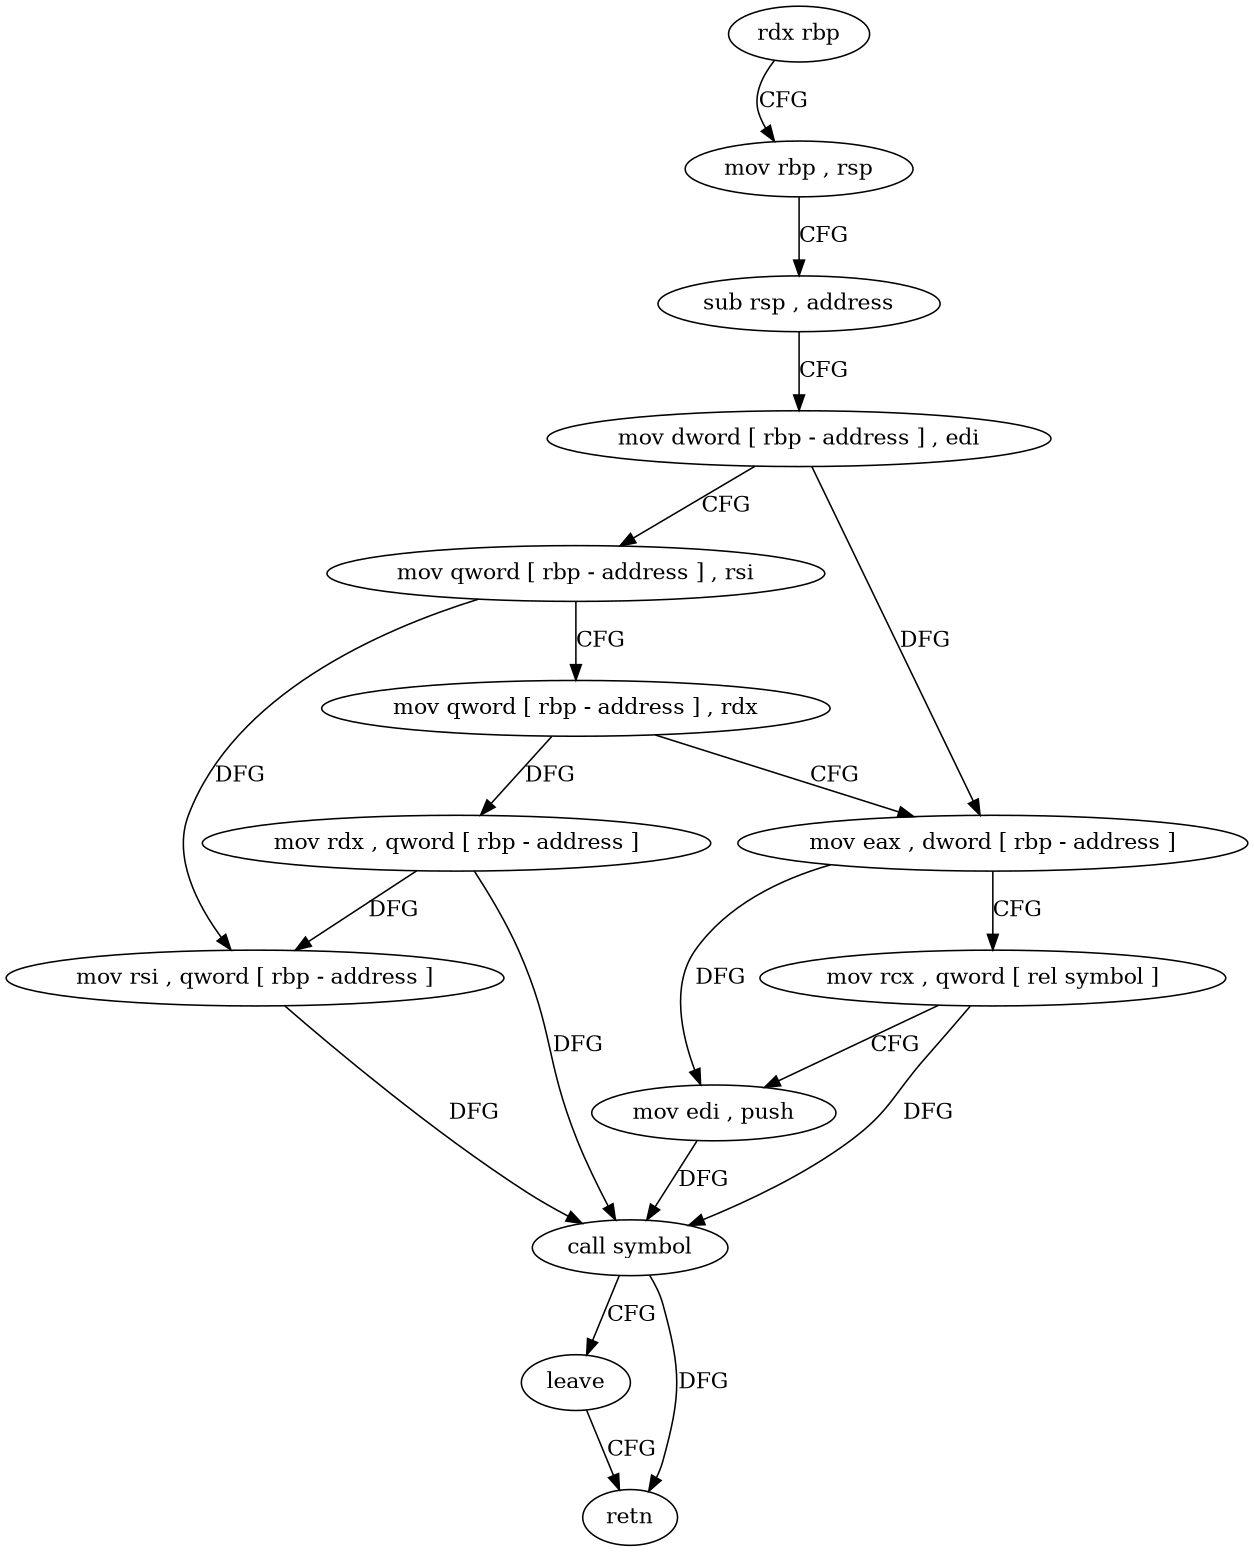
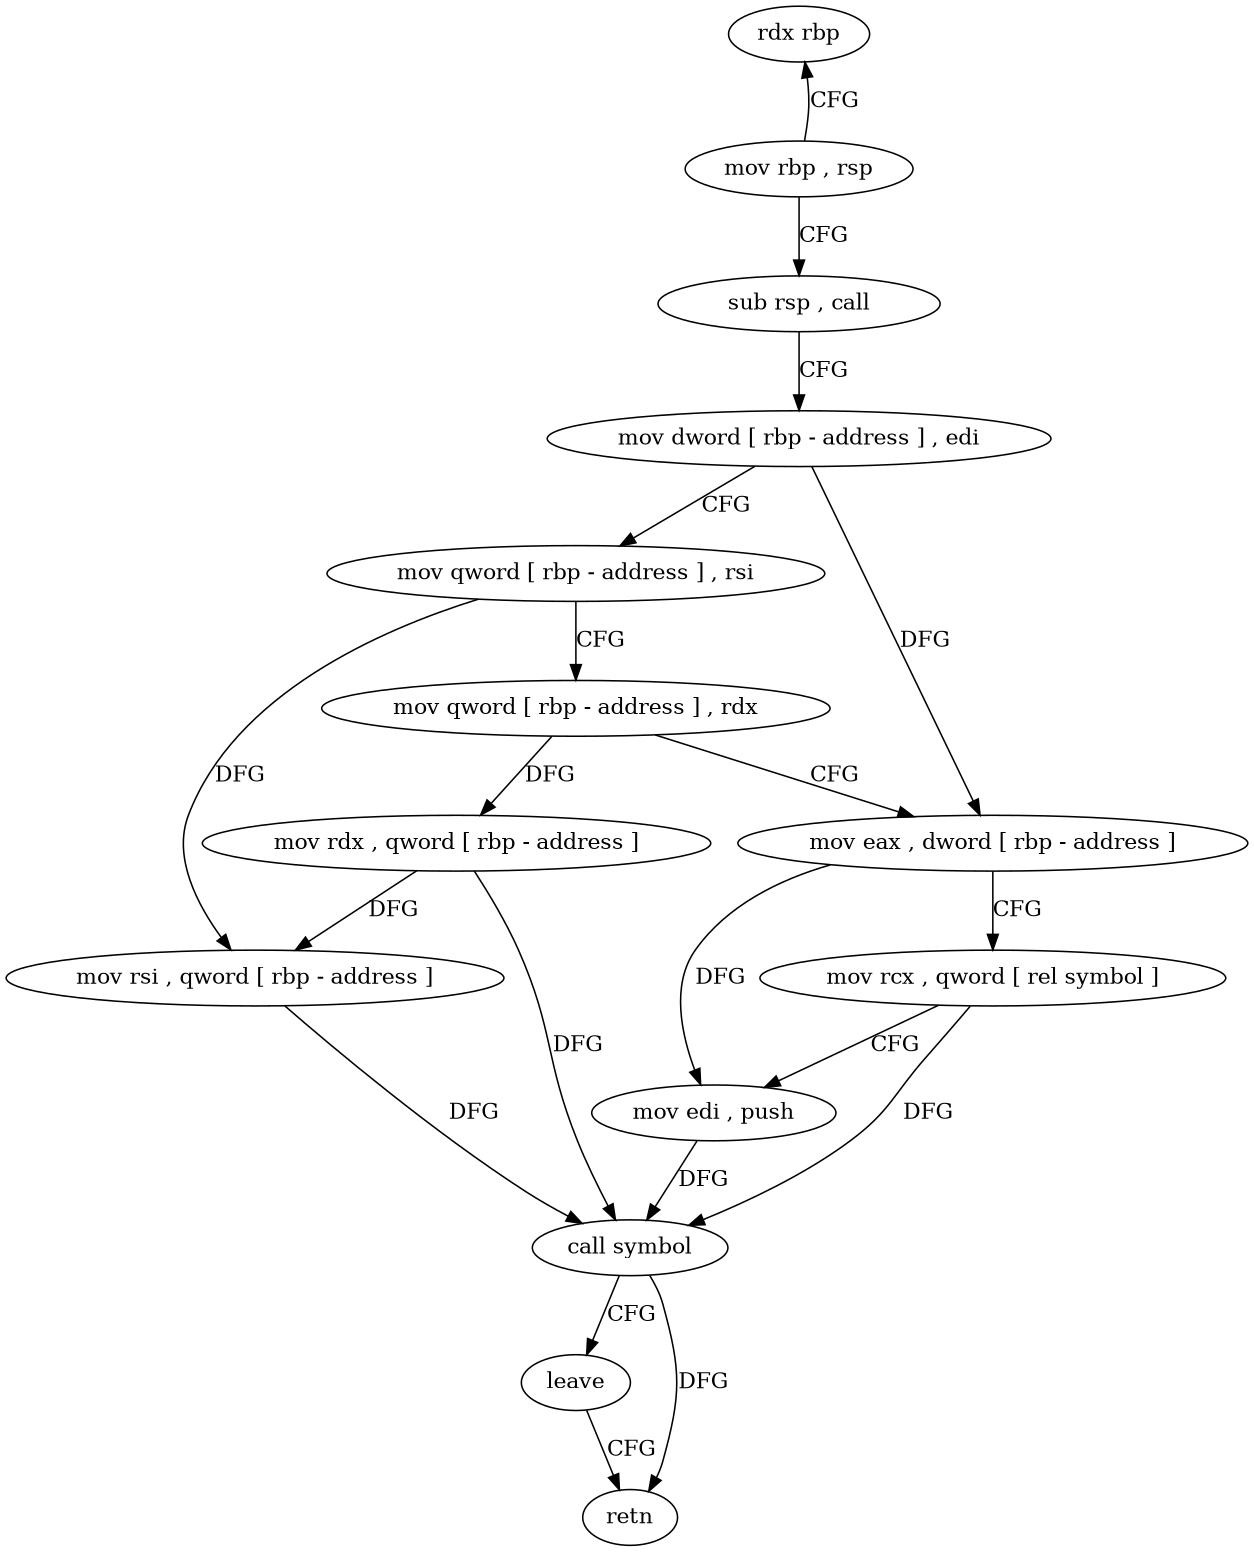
  digraph {
    n1 [label="rdx rbp"]
    n2 [label="mov rbp , rsp"]
-   n3 [label="sub rsp , address"]
+   n3 [label="sub rsp , call"]
    n4 [label="mov dword [ rbp - address ] , edi"]
    n5 [label="mov qword [ rbp - address ] , rsi"]
    n6 [label="mov eax , dword [ rbp - address ]"]
    n7 [label="mov qword [ rbp - address ] , rdx"]
    n8 [label="mov rsi , qword [ rbp - address ]"]
    n9 [label="mov rcx , qword [ rel symbol ]"]
    n10 [label="mov edi , push"]
    n11 [label="mov rdx , qword [ rbp - address ]"]
    n12 [label="call symbol"]
    n13 [label=leave]
    n14 [label=retn]
-   n1 -> n2 [label=CFG]
+   n2 -> n1 [label=CFG]
    n2 -> n3 [label=CFG]
    n3 -> n4 [label=CFG]
    n4 -> n5 [label=CFG]
    n4 -> n6 [label=DFG]
    n5 -> n7 [label=CFG]
    n5 -> n8 [label=DFG]
    n6 -> n9 [label=CFG]
    n6 -> n10 [label=DFG]
    n7 -> n6 [label=CFG]
    n7 -> n11 [label=DFG]
    n8 -> n12 [label=DFG]
    n9 -> n10 [label=CFG]
    n9 -> n12 [label=DFG]
    n10 -> n12 [label=DFG]
    n11 -> n8 [label=DFG]
    n11 -> n12 [label=DFG]
    n12 -> n13 [label=CFG]
    n12 -> n14 [label=DFG]
    n13 -> n14 [label=CFG]
  }
